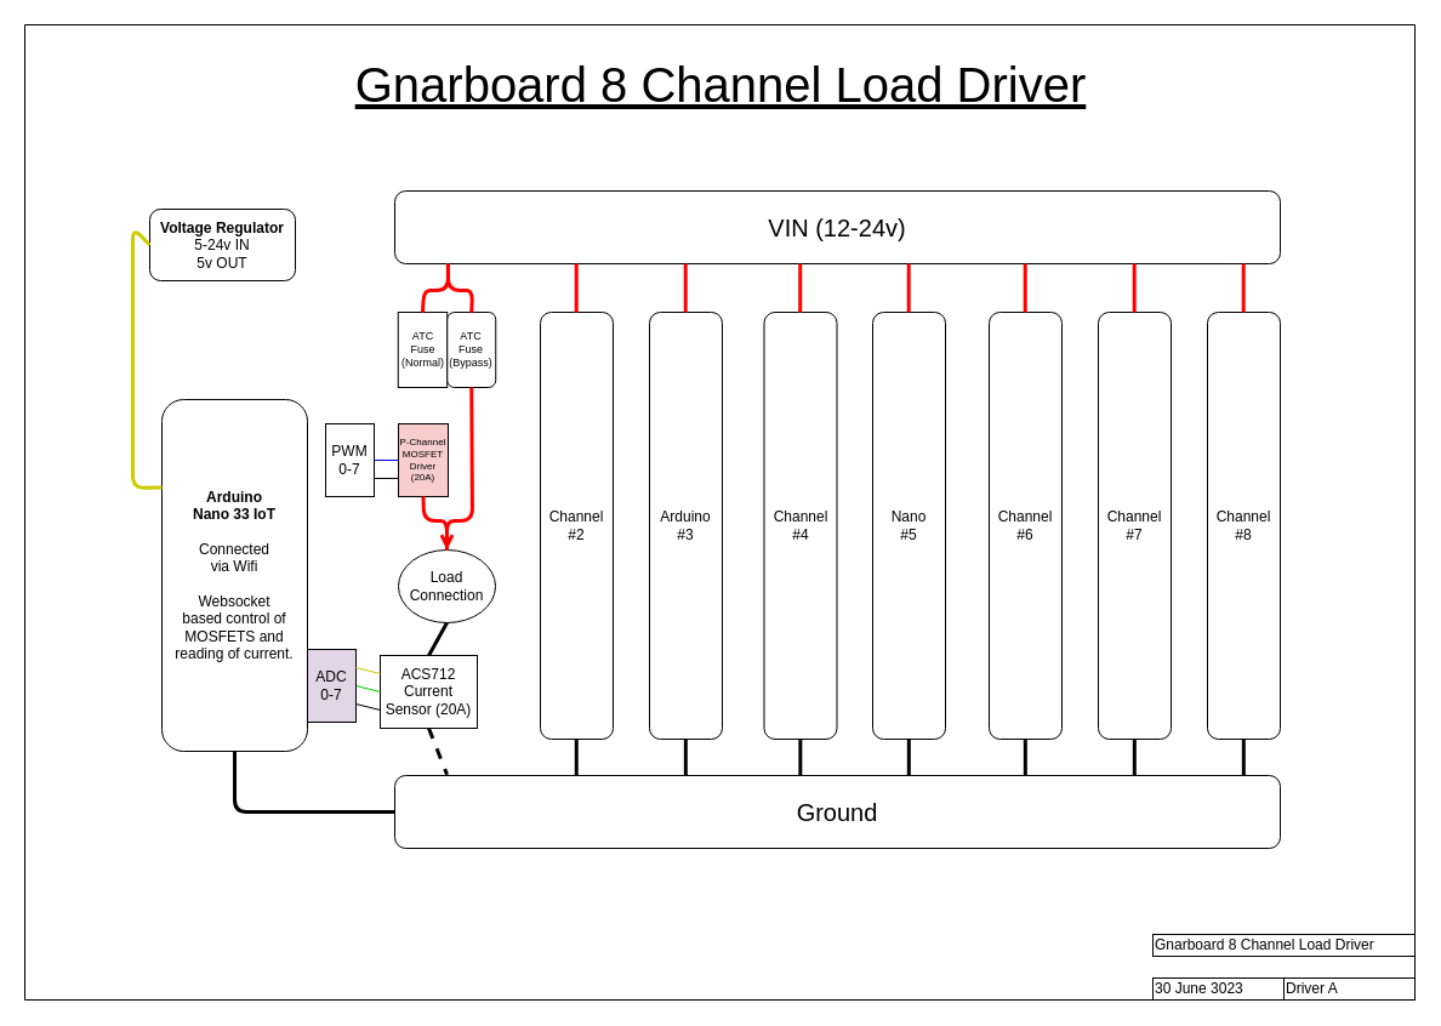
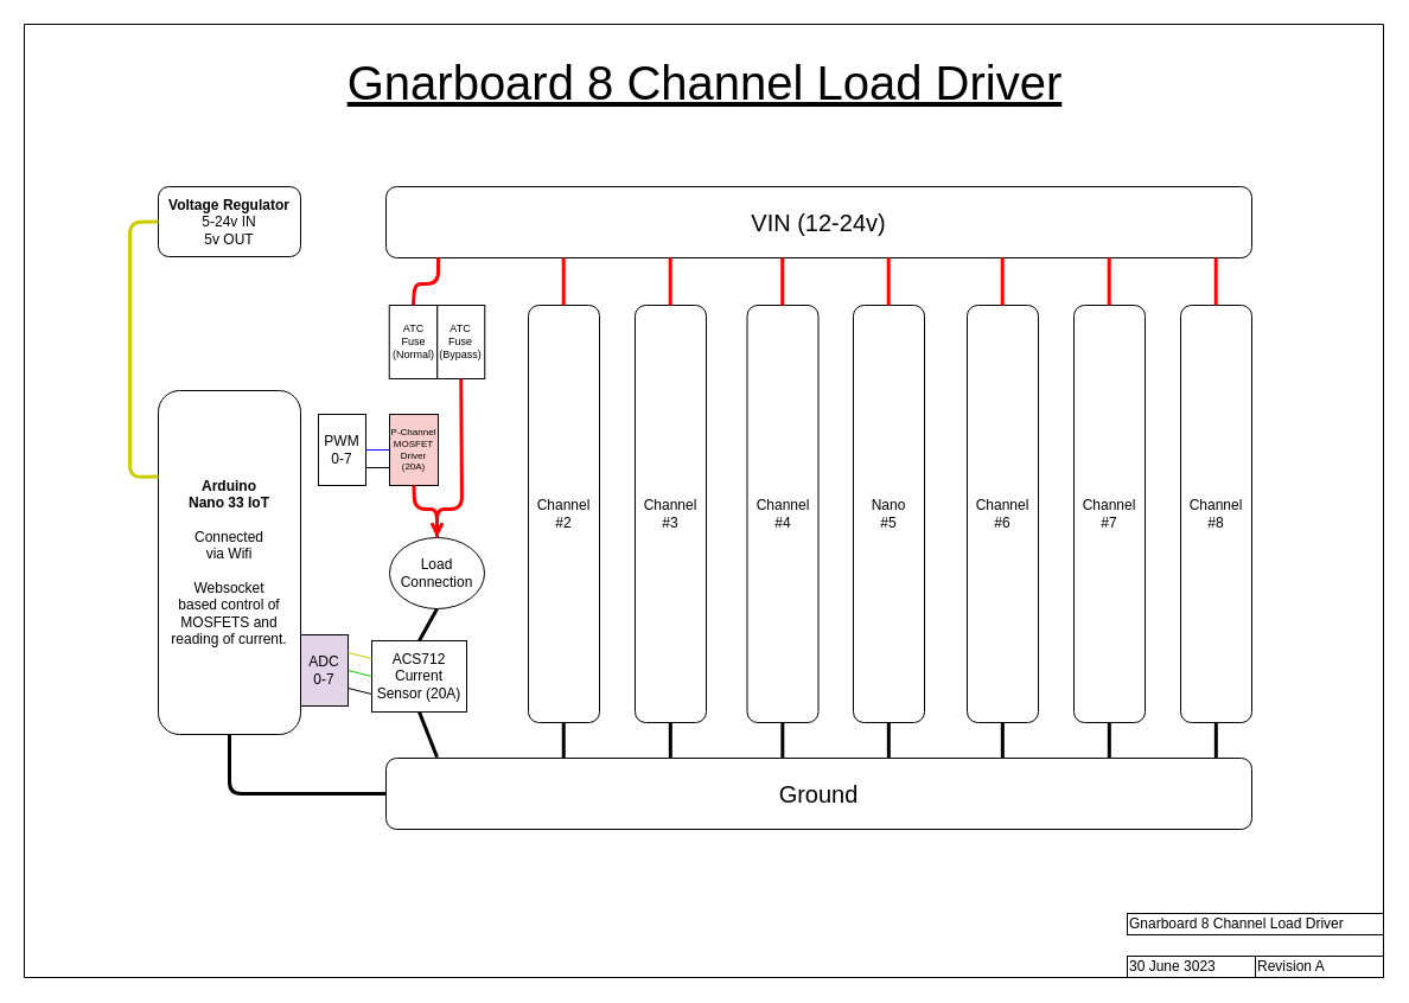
  <mxCell id="0" />
  <mxCell id="1" parent="0" />
  <mxCell id="2" value="&lt;b&gt;Arduino&lt;br&gt;Nano 33 IoT&lt;br&gt;&lt;/b&gt;&lt;br&gt;Connected&lt;br&gt;via Wifi&lt;br&gt;&lt;br&gt;Websocket&lt;br&gt;based control of MOSFETS and reading of current." style="rounded=1;whiteSpace=wrap;html=1;verticalAlign=middle;" parent="1" vertex="1"><mxGeometry x="133" y="329" width="120" height="290" as="geometry" /></mxCell>
  <mxCell id="3" value="Ground" style="rounded=1;whiteSpace=wrap;html=1;points=[[0,0,0,0,0],[0,0.25,0,0,0],[0,0.5,0,0,0],[0,0.75,0,0,0],[0,1,0,0,0],[0.14,0,0,0,0],[0.14,1,0,0,0],[0.29,0,0,0,0],[0.29,1,0,0,0],[0.43,0,0,0,0],[0.43,1,0,0,0],[0.57,0,0,0,0],[0.57,1,0,0,0],[0.71,0,0,0,0],[0.71,1,0,0,0],[0.86,0,0,0,0],[0.86,1,0,0,0],[1,0,0,0,0],[1,0.25,0,0,0],[1,0.5,0,0,0],[1,0.75,0,0,0],[1,1,0,0,0]];fontSize=20;" parent="1" vertex="1"><mxGeometry x="325" y="639" width="730" height="60" as="geometry" /></mxCell>
  <mxCell id="4" value="VIN (12-24v)" style="rounded=1;whiteSpace=wrap;html=1;points=[[0,0,0,0,0],[0,0.25,0,0,0],[0,0.5,0,0,0],[0,0.75,0,0,0],[0,1,0,0,0],[0.14,0,0,0,0],[0.14,1,0,0,0],[0.29,0,0,0,0],[0.29,1,0,0,0],[0.43,0,0,0,0],[0.43,1,0,0,0],[0.57,0,0,0,0],[0.57,1,0,0,0],[0.71,0,0,0,0],[0.71,1,0,0,0],[0.86,0,0,0,0],[0.86,1,0,0,0],[1,0,0,0,0],[1,0.25,0,0,0],[1,0.5,0,0,0],[1,0.75,0,0,0],[1,1,0,0,0]];fontSize=20;fontStyle=0" parent="1" vertex="1"><mxGeometry x="325" y="157" width="730" height="60" as="geometry" /></mxCell>
  <mxCell id="5" value="ACS712&lt;br&gt;Current Sensor (20A)" style="rounded=0;whiteSpace=wrap;html=1;" parent="1" vertex="1"><mxGeometry x="313" y="540" width="80" height="60" as="geometry" /></mxCell>
  <mxCell id="6" value="P-Channel&lt;br style=&quot;font-size: 8px;&quot;&gt;MOSFET&lt;br style=&quot;font-size: 8px;&quot;&gt;Driver&lt;br style=&quot;font-size: 8px;&quot;&gt;(20A)" style="rounded=0;whiteSpace=wrap;html=1;fontSize=8;fillColor=#f8cecc;" parent="1" vertex="1"><mxGeometry x="328" y="349" width="41" height="60" as="geometry" /></mxCell>
  <mxCell id="7" value="ATC&lt;br style=&quot;font-size: 9px;&quot;&gt;Fuse&lt;br&gt;(Normal)" style="rounded=0;whiteSpace=wrap;html=1;fontSize=9;" parent="1" vertex="1"><mxGeometry x="327.75" y="257" width="40.5" height="62" as="geometry" /></mxCell>
  <mxCell id="8" value="Load&lt;br&gt;Connection" style="ellipse;whiteSpace=wrap;html=1;" parent="1" vertex="1"><mxGeometry x="328" y="453" width="80" height="60" as="geometry" /></mxCell>
  <mxCell id="9" value="" style="endArrow=none;html=1;rounded=1;strokeColor=#000000;strokeWidth=3;exitX=0.5;exitY=0;exitDx=0;exitDy=0;entryX=0.5;entryY=1;entryDx=0;entryDy=0;" parent="1" source="5" edge="1" target="8"><mxGeometry width="50" height="50" relative="1" as="geometry"><mxPoint x="399" y="555" as="sourcePoint" /><mxPoint x="368" y="523" as="targetPoint" /></mxGeometry></mxCell>
  <mxCell id="10" value="" style="endArrow=none;html=1;rounded=0;entryX=0;entryY=0.5;entryDx=0;entryDy=0;exitX=1;exitY=0.5;exitDx=0;exitDy=0;strokeColor=#00CC00;" parent="1" source="11" target="5" edge="1"><mxGeometry width="50" height="50" relative="1" as="geometry"><mxPoint x="333" y="565" as="sourcePoint" /><mxPoint x="481" y="575" as="targetPoint" /></mxGeometry></mxCell>
  <mxCell id="11" value="ADC&lt;br&gt;0-7" style="rounded=0;whiteSpace=wrap;html=1;fillColor=#e1d5e7;" parent="1" vertex="1"><mxGeometry x="253" y="535" width="40" height="60" as="geometry" /></mxCell>
  <mxCell id="12" value="" style="endArrow=none;html=1;rounded=0;entryX=0;entryY=0.25;entryDx=0;entryDy=0;exitX=1;exitY=0.25;exitDx=0;exitDy=0;strokeColor=#CCCC00;" parent="1" source="11" target="5" edge="1"><mxGeometry width="50" height="50" relative="1" as="geometry"><mxPoint x="313" y="575" as="sourcePoint" /><mxPoint x="401" y="575" as="targetPoint" /></mxGeometry></mxCell>
  <mxCell id="13" value="" style="endArrow=none;html=1;rounded=0;entryX=0;entryY=0.75;entryDx=0;entryDy=0;exitX=1;exitY=0.75;exitDx=0;exitDy=0;" parent="1" source="11" target="5" edge="1"><mxGeometry width="50" height="50" relative="1" as="geometry"><mxPoint x="323" y="585" as="sourcePoint" /><mxPoint x="411" y="585" as="targetPoint" /></mxGeometry></mxCell>
  <mxCell id="14" value="PWM&lt;br&gt;0-7" style="rounded=0;whiteSpace=wrap;html=1;" parent="1" vertex="1"><mxGeometry x="268" y="349" width="40" height="60" as="geometry" /></mxCell>
  <mxCell id="15" value="" style="endArrow=none;html=1;rounded=0;entryX=0;entryY=0.75;entryDx=0;entryDy=0;exitX=1;exitY=0.75;exitDx=0;exitDy=0;" parent="1" source="14" target="6" edge="1"><mxGeometry width="50" height="50" relative="1" as="geometry"><mxPoint x="303" y="504" as="sourcePoint" /><mxPoint x="401" y="504" as="targetPoint" /></mxGeometry></mxCell>
  <mxCell id="16" value="" style="endArrow=none;html=1;rounded=0;entryX=0;entryY=0.5;entryDx=0;entryDy=0;exitX=1;exitY=0.5;exitDx=0;exitDy=0;strokeColor=#0000FF;" parent="1" source="14" target="6" edge="1"><mxGeometry width="50" height="50" relative="1" as="geometry"><mxPoint x="303" y="489" as="sourcePoint" /><mxPoint x="401" y="489" as="targetPoint" /></mxGeometry></mxCell>
  <mxCell id="17" value="Gnarboard 8 Channel Load Driver" style="text;html=1;strokeColor=none;fillColor=none;align=center;verticalAlign=middle;whiteSpace=wrap;rounded=0;fontSize=40;fontStyle=4" parent="1" vertex="1"><mxGeometry x="160" y="49" width="868" height="40" as="geometry" /></mxCell>
- <mxCell id="18" value="ATC&lt;br style=&quot;font-size: 9px;&quot;&gt;Fuse&lt;br&gt;(Bypass)" style="whiteSpace=wrap;html=1;fontSize=9;rounded=1;" parent="1" vertex="1"><mxGeometry x="368.25" y="257" width="40" height="62" as="geometry" /></mxCell>
+ <mxCell id="18" value="ATC&lt;br style=&quot;font-size: 9px;&quot;&gt;Fuse&lt;br&gt;(Bypass)" style="rounded=0;whiteSpace=wrap;html=1;fontSize=9;" parent="1" vertex="1"><mxGeometry x="368.25" y="257" width="40" height="62" as="geometry" /></mxCell>
  <mxCell id="19" value="Channel&lt;br&gt;#2" style="rounded=1;whiteSpace=wrap;html=1;" parent="1" vertex="1"><mxGeometry x="445" y="257" width="60" height="352" as="geometry" /></mxCell>
- <mxCell id="20" value="Arduino&lt;br&gt;#3" style="rounded=1;whiteSpace=wrap;html=1;" parent="1" vertex="1"><mxGeometry x="535" y="257" width="60" height="352" as="geometry" /></mxCell>
+ <mxCell id="20" value="Channel&lt;br&gt;#3" style="rounded=1;whiteSpace=wrap;html=1;" parent="1" vertex="1"><mxGeometry x="535" y="257" width="60" height="352" as="geometry" /></mxCell>
  <mxCell id="21" value="Channel&lt;br&gt;#4" style="rounded=1;whiteSpace=wrap;html=1;" parent="1" vertex="1"><mxGeometry x="629.5" y="257" width="60" height="352" as="geometry" /></mxCell>
  <mxCell id="22" value="Nano&lt;br&gt;#5" style="rounded=1;whiteSpace=wrap;html=1;" parent="1" vertex="1"><mxGeometry x="719" y="257" width="60" height="352" as="geometry" /></mxCell>
  <mxCell id="23" value="Channel&lt;br&gt;#6" style="rounded=1;whiteSpace=wrap;html=1;" parent="1" vertex="1"><mxGeometry x="815" y="257" width="60" height="352" as="geometry" /></mxCell>
  <mxCell id="24" value="Channel&lt;br&gt;#7" style="rounded=1;whiteSpace=wrap;html=1;" parent="1" vertex="1"><mxGeometry x="905" y="257" width="60" height="352" as="geometry" /></mxCell>
  <mxCell id="25" value="Channel #8" style="rounded=1;whiteSpace=wrap;html=1;" parent="1" vertex="1"><mxGeometry x="995" y="257" width="60" height="352" as="geometry" /></mxCell>
  <mxCell id="26" value="" style="endArrow=none;html=1;rounded=1;strokeColor=#FF0000;strokeWidth=3;exitX=0.5;exitY=0;exitDx=0;exitDy=0;" parent="1" edge="1"><mxGeometry width="50" height="50" relative="1" as="geometry"><mxPoint x="474.71" y="257" as="sourcePoint" /><mxPoint x="474.71" y="217" as="targetPoint" /></mxGeometry></mxCell>
  <mxCell id="27" value="" style="endArrow=none;html=1;rounded=1;strokeColor=#FF0000;strokeWidth=3;exitX=0.5;exitY=0;exitDx=0;exitDy=0;" parent="1" edge="1"><mxGeometry width="50" height="50" relative="1" as="geometry"><mxPoint x="564.71" y="257" as="sourcePoint" /><mxPoint x="564.71" y="217" as="targetPoint" /></mxGeometry></mxCell>
  <mxCell id="28" value="" style="endArrow=none;html=1;rounded=1;strokeColor=#FF0000;strokeWidth=3;exitX=0.5;exitY=0;exitDx=0;exitDy=0;" parent="1" edge="1"><mxGeometry width="50" height="50" relative="1" as="geometry"><mxPoint x="659.21" y="257" as="sourcePoint" /><mxPoint x="659.21" y="217" as="targetPoint" /></mxGeometry></mxCell>
  <mxCell id="29" value="" style="endArrow=none;html=1;rounded=1;strokeColor=#FF0000;strokeWidth=3;exitX=0.5;exitY=0;exitDx=0;exitDy=0;" parent="1" edge="1"><mxGeometry width="50" height="50" relative="1" as="geometry"><mxPoint x="748.71" y="257" as="sourcePoint" /><mxPoint x="748.71" y="217" as="targetPoint" /></mxGeometry></mxCell>
  <mxCell id="30" value="" style="endArrow=none;html=1;rounded=1;strokeColor=#FF0000;strokeWidth=3;exitX=0.5;exitY=0;exitDx=0;exitDy=0;" parent="1" edge="1"><mxGeometry width="50" height="50" relative="1" as="geometry"><mxPoint x="844.71" y="257" as="sourcePoint" /><mxPoint x="844.71" y="217" as="targetPoint" /></mxGeometry></mxCell>
  <mxCell id="31" value="" style="endArrow=none;html=1;rounded=1;strokeColor=#FF0000;strokeWidth=3;exitX=0.5;exitY=0;exitDx=0;exitDy=0;" parent="1" edge="1"><mxGeometry width="50" height="50" relative="1" as="geometry"><mxPoint x="934.71" y="257" as="sourcePoint" /><mxPoint x="934.71" y="217" as="targetPoint" /></mxGeometry></mxCell>
  <mxCell id="32" value="" style="endArrow=none;html=1;rounded=1;strokeColor=#FF0000;strokeWidth=3;exitX=0.5;exitY=0;exitDx=0;exitDy=0;" parent="1" edge="1"><mxGeometry width="50" height="50" relative="1" as="geometry"><mxPoint x="1024.71" y="257" as="sourcePoint" /><mxPoint x="1024.71" y="217" as="targetPoint" /></mxGeometry></mxCell>
  <mxCell id="33" value="" style="endArrow=none;html=1;rounded=0;strokeColor=#000000;strokeWidth=3;entryX=0.5;entryY=1;entryDx=0;entryDy=0;fontColor=#000000;" parent="1" edge="1"><mxGeometry width="50" height="50" relative="1" as="geometry"><mxPoint x="474.76" y="639" as="sourcePoint" /><mxPoint x="474.76" y="609" as="targetPoint" /></mxGeometry></mxCell>
  <mxCell id="34" value="" style="endArrow=none;html=1;rounded=0;strokeColor=#000000;strokeWidth=3;entryX=0.5;entryY=1;entryDx=0;entryDy=0;fontColor=#000000;" parent="1" edge="1"><mxGeometry width="50" height="50" relative="1" as="geometry"><mxPoint x="564.83" y="639" as="sourcePoint" /><mxPoint x="564.83" y="609" as="targetPoint" /></mxGeometry></mxCell>
  <mxCell id="35" value="" style="endArrow=none;html=1;rounded=0;strokeColor=#000000;strokeWidth=3;entryX=0.5;entryY=1;entryDx=0;entryDy=0;fontColor=#000000;" parent="1" edge="1"><mxGeometry width="50" height="50" relative="1" as="geometry"><mxPoint x="659.33" y="639" as="sourcePoint" /><mxPoint x="659.33" y="609" as="targetPoint" /></mxGeometry></mxCell>
  <mxCell id="36" value="" style="endArrow=none;html=1;rounded=0;strokeColor=#000000;strokeWidth=3;entryX=0.5;entryY=1;entryDx=0;entryDy=0;fontColor=#000000;" parent="1" edge="1"><mxGeometry width="50" height="50" relative="1" as="geometry"><mxPoint x="748.83" y="639" as="sourcePoint" /><mxPoint x="748.83" y="609" as="targetPoint" /></mxGeometry></mxCell>
  <mxCell id="37" value="" style="endArrow=none;html=1;rounded=0;strokeColor=#000000;strokeWidth=3;entryX=0.5;entryY=1;entryDx=0;entryDy=0;fontColor=#000000;" parent="1" edge="1"><mxGeometry width="50" height="50" relative="1" as="geometry"><mxPoint x="844.83" y="639" as="sourcePoint" /><mxPoint x="844.83" y="609" as="targetPoint" /></mxGeometry></mxCell>
  <mxCell id="38" value="" style="endArrow=none;html=1;rounded=0;strokeColor=#000000;strokeWidth=3;entryX=0.5;entryY=1;entryDx=0;entryDy=0;fontColor=#000000;" parent="1" edge="1"><mxGeometry width="50" height="50" relative="1" as="geometry"><mxPoint x="934.83" y="639" as="sourcePoint" /><mxPoint x="934.83" y="609" as="targetPoint" /></mxGeometry></mxCell>
  <mxCell id="39" value="" style="endArrow=none;html=1;rounded=0;strokeColor=#000000;strokeWidth=3;entryX=0.5;entryY=1;entryDx=0;entryDy=0;fontColor=#000000;" parent="1" edge="1"><mxGeometry width="50" height="50" relative="1" as="geometry"><mxPoint x="1024.83" y="639" as="sourcePoint" /><mxPoint x="1024.83" y="609" as="targetPoint" /></mxGeometry></mxCell>
  <mxCell id="40" value="Gnarboard 8 Channel Load Driver" style="rounded=0;whiteSpace=wrap;html=1;fillColor=none;align=left;" vertex="1" parent="1"><mxGeometry x="950" y="770" width="216" height="18" as="geometry" /></mxCell>
- <mxCell id="41" value="Driver A" style="rounded=0;whiteSpace=wrap;html=1;fillColor=none;align=left;" vertex="1" parent="1"><mxGeometry x="1058" y="806" width="108" height="18" as="geometry" /></mxCell>
+ <mxCell id="41" value="Revision A" style="rounded=0;whiteSpace=wrap;html=1;fillColor=none;align=left;" vertex="1" parent="1"><mxGeometry x="1058" y="806" width="108" height="18" as="geometry" /></mxCell>
  <mxCell id="42" value="30 June 3023" style="rounded=0;whiteSpace=wrap;html=1;fillColor=none;align=left;" vertex="1" parent="1"><mxGeometry x="950" y="806" width="108" height="18" as="geometry" /></mxCell>
  <mxCell id="43" value="" style="endArrow=none;html=1;" edge="1" parent="1"><mxGeometry width="50" height="50" relative="1" as="geometry"><mxPoint x="20" y="824" as="sourcePoint" /><mxPoint x="20" y="20" as="targetPoint" /></mxGeometry></mxCell>
  <mxCell id="44" value="" style="endArrow=none;html=1;" edge="1" parent="1"><mxGeometry width="50" height="50" relative="1" as="geometry"><mxPoint x="1166" y="20" as="sourcePoint" /><mxPoint x="20" y="20" as="targetPoint" /></mxGeometry></mxCell>
  <mxCell id="45" value="" style="endArrow=none;html=1;entryX=1;entryY=1;entryDx=0;entryDy=0;" edge="1" parent="1" target="41"><mxGeometry width="50" height="50" relative="1" as="geometry"><mxPoint x="1166" y="20" as="sourcePoint" /><mxPoint x="1114" y="182" as="targetPoint" /></mxGeometry></mxCell>
  <mxCell id="46" value="" style="endArrow=none;html=1;entryX=0;entryY=1;entryDx=0;entryDy=0;exitX=1;exitY=1;exitDx=0;exitDy=0;" edge="1" parent="1" source="41"><mxGeometry width="50" height="50" relative="1" as="geometry"><mxPoint x="1172" y="26" as="sourcePoint" /><mxPoint x="20" y="824" as="targetPoint" /></mxGeometry></mxCell>
  <mxCell id="47" value="" style="endArrow=none;html=1;rounded=1;strokeColor=#FF0000;strokeWidth=3;entryX=0.5;entryY=0;entryDx=0;entryDy=0;" edge="1" parent="1" target="7"><mxGeometry width="50" height="50" relative="1" as="geometry"><mxPoint x="369" y="217" as="sourcePoint" /><mxPoint x="369" y="257" as="targetPoint" /><Array as="points"><mxPoint x="369" y="239" /><mxPoint x="349" y="239" /></Array></mxGeometry></mxCell>
  <mxCell id="48" value="" style="endArrow=open;html=1;rounded=1;strokeColor=#FF0000;strokeWidth=3;entryX=0.5;entryY=0;entryDx=0;entryDy=0;exitX=0.5;exitY=1;exitDx=0;exitDy=0;" edge="1" parent="1" source="18" target="8"><mxGeometry width="50" height="50" relative="1" as="geometry"><mxPoint x="439" y="379" as="sourcePoint" /><mxPoint x="388" y="175" as="targetPoint" /><Array as="points"><mxPoint x="389" y="429" /><mxPoint x="368" y="429" /></Array></mxGeometry></mxCell>
  <mxCell id="49" value="" style="endArrow=none;html=1;rounded=1;strokeColor=#FF0000;strokeWidth=3;exitX=0.5;exitY=1;exitDx=0;exitDy=0;entryX=0.5;entryY=0;entryDx=0;entryDy=0;" edge="1" parent="1" source="6" target="8"><mxGeometry width="50" height="50" relative="1" as="geometry"><mxPoint x="364" y="383" as="sourcePoint" /><mxPoint x="379" y="361" as="targetPoint" /><Array as="points"><mxPoint x="349" y="429" /><mxPoint x="368" y="429" /></Array></mxGeometry></mxCell>
- <mxCell id="50" value="&lt;b&gt;Voltage Regulator&lt;/b&gt;&lt;br&gt;5-24v IN&lt;br&gt;5v OUT" style="rounded=1;whiteSpace=wrap;html=1;" vertex="1" parent="1"><mxGeometry x="123" y="172" width="120" height="59" as="geometry" /></mxCell>
+ <mxCell id="50" value="&lt;b&gt;Voltage Regulator&lt;/b&gt;&lt;br&gt;5-24v IN&lt;br&gt;5v OUT" style="rounded=1;whiteSpace=wrap;html=1;" vertex="1" parent="1"><mxGeometry x="133" y="157" width="120" height="59" as="geometry" /></mxCell>
  <mxCell id="51" value="" style="endArrow=none;html=1;rounded=1;strokeColor=#CCCC00;strokeWidth=3;exitX=0;exitY=0.25;exitDx=0;exitDy=0;entryX=0;entryY=0.5;entryDx=0;entryDy=0;" edge="1" parent="1" source="2" target="50"><mxGeometry width="50" height="50" relative="1" as="geometry"><mxPoint x="69" y="251.5" as="sourcePoint" /><mxPoint x="69" y="69" as="targetPoint" /><Array as="points"><mxPoint x="109" y="402" /><mxPoint x="109" y="187" /></Array></mxGeometry></mxCell>
- <mxCell id="52" value="" style="endArrow=none;html=1;rounded=1;strokeColor=#000000;strokeWidth=3;exitX=0.5;exitY=1;exitDx=0;exitDy=0;entryX=0.059;entryY=-0.013;entryDx=0;entryDy=0;entryPerimeter=0;dashed=1;" edge="1" parent="1" source="5" target="3"><mxGeometry width="50" height="50" relative="1" as="geometry"><mxPoint x="378" y="545" as="sourcePoint" /><mxPoint x="378" y="523" as="targetPoint" /></mxGeometry></mxCell>
- <mxCell id="53" value="" style="endArrow=none;html=1;rounded=1;strokeColor=#FF0000;strokeWidth=3;entryX=0.5;entryY=0;entryDx=0;entryDy=0;exitX=0.06;exitY=1.006;exitDx=0;exitDy=0;exitPerimeter=0;" edge="1" parent="1" source="4" target="18"><mxGeometry width="50" height="50" relative="1" as="geometry"><mxPoint x="379" y="227" as="sourcePoint" /><mxPoint x="358" y="267" as="targetPoint" /><Array as="points"><mxPoint x="369" y="239" /><mxPoint x="389" y="239" /></Array></mxGeometry></mxCell>
+ <mxCell id="52" value="" style="endArrow=none;html=1;rounded=1;strokeColor=#000000;strokeWidth=3;exitX=0.5;exitY=1;exitDx=0;exitDy=0;entryX=0.059;entryY=-0.013;entryDx=0;entryDy=0;entryPerimeter=0;" edge="1" parent="1" source="5" target="3"><mxGeometry width="50" height="50" relative="1" as="geometry"><mxPoint x="378" y="545" as="sourcePoint" /><mxPoint x="378" y="523" as="targetPoint" /></mxGeometry></mxCell>
  <mxCell id="54" value="" style="endArrow=none;html=1;rounded=1;strokeColor=#000000;strokeWidth=3;exitX=0.5;exitY=1;exitDx=0;exitDy=0;entryX=0;entryY=0.5;entryDx=0;entryDy=0;entryPerimeter=0;" edge="1" parent="1" source="2" target="3"><mxGeometry width="50" height="50" relative="1" as="geometry"><mxPoint x="378" y="605" as="sourcePoint" /><mxPoint x="378" y="648" as="targetPoint" /><Array as="points"><mxPoint x="193" y="669" /></Array></mxGeometry></mxCell>
